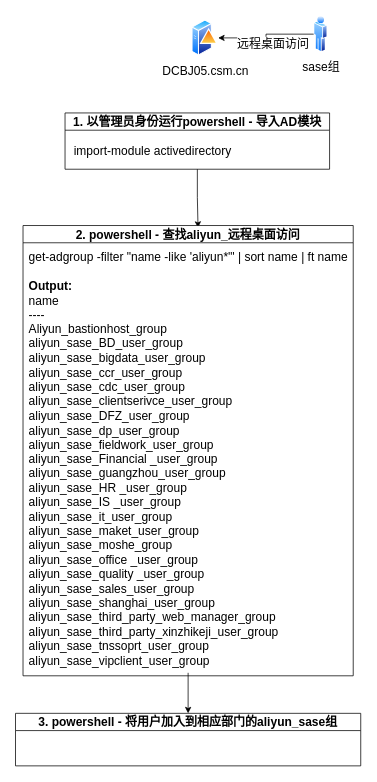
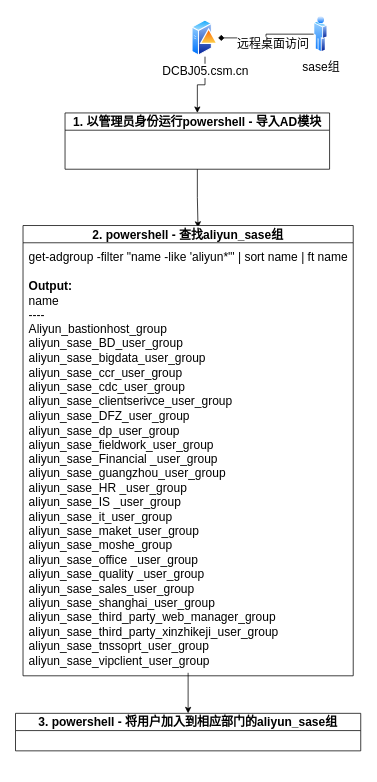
  <mxCell id="0" />
  <mxCell id="1" parent="0" />
+ <mxCell id="2" style="edgeStyle=orthogonalEdgeStyle;rounded=0;orthogonalLoop=1;jettySize=auto;html=1;" edge="1" parent="1" source="3" target="8"><mxGeometry relative="1" as="geometry" /></mxCell>
  <mxCell id="3" value="DCBJ05.csm.cn" style="image;aspect=fixed;perimeter=ellipsePerimeter;html=1;align=center;shadow=0;dashed=0;spacingTop=3;image=img/lib/active_directory/domain_controller.svg;fontSize=16;" vertex="1" parent="1"><mxGeometry x="255" y="25" width="35" height="50" as="geometry" /></mxCell>
- <mxCell id="4" style="edgeStyle=orthogonalEdgeStyle;rounded=0;orthogonalLoop=1;jettySize=auto;html=1;" edge="1" parent="1" source="6" target="3"><mxGeometry relative="1" as="geometry" /></mxCell>
+ <mxCell id="4" style="edgeStyle=orthogonalEdgeStyle;rounded=0;orthogonalLoop=1;jettySize=auto;html=1;endArrow=diamond;" edge="1" parent="1" source="6" target="3"><mxGeometry relative="1" as="geometry" /></mxCell>
  <mxCell id="5" value="远程桌面访问" style="edgeLabel;html=1;align=center;verticalAlign=middle;resizable=0;points=[];fontSize=16;" vertex="1" connectable="0" parent="4"><mxGeometry x="-0.178" y="4" relative="1" as="geometry"><mxPoint x="-1" y="8" as="offset" /></mxGeometry></mxCell>
  <mxCell id="6" value="sase组" style="image;aspect=fixed;perimeter=ellipsePerimeter;html=1;align=center;shadow=0;dashed=0;spacingTop=3;image=img/lib/active_directory/user.svg;fontSize=16;" vertex="1" parent="1"><mxGeometry x="417.5" y="20" width="18.5" height="50" as="geometry" /></mxCell>
  <mxCell id="7" style="edgeStyle=orthogonalEdgeStyle;rounded=0;orthogonalLoop=1;jettySize=auto;html=1;entryX=0.53;entryY=0.005;entryDx=0;entryDy=0;entryPerimeter=0;" edge="1" parent="1" source="8" target="10"><mxGeometry relative="1" as="geometry" /></mxCell>
  <mxCell id="8" value="1. 以管理员身份运行powershell - 导入AD模块" style="swimlane;whiteSpace=wrap;html=1;fontSize=16;" vertex="1" parent="1"><mxGeometry x="86" y="150" width="352.5" height="75" as="geometry"><mxRectangle x="115" y="510" width="50" height="40" as="alternateBounds" /></mxGeometry></mxCell>
- <mxCell id="9" value="import-module activedirectory&lt;br style=&quot;font-size: 16px;&quot;&gt;" style="text;html=1;align=left;verticalAlign=middle;resizable=0;points=[];autosize=1;strokeColor=none;fillColor=none;fontSize=16;" vertex="1" parent="8"><mxGeometry x="10" y="35" width="230" height="30" as="geometry" /></mxCell>
- <mxCell id="10" value="2. powershell - 查找aliyun_远程桌面访问" style="swimlane;whiteSpace=wrap;html=1;fontSize=16;" vertex="1" parent="1"><mxGeometry x="30" y="300" width="440" height="600" as="geometry" /></mxCell>
+ <mxCell id="10" value="2. powershell - 查找aliyun_sase组" style="swimlane;whiteSpace=wrap;html=1;fontSize=16;" vertex="1" parent="1"><mxGeometry x="30" y="300" width="440" height="600" as="geometry" /></mxCell>
  <mxCell id="11" value="&lt;font style=&quot;font-size: 16px;&quot;&gt;get-adgroup -filter &quot;name -like 'aliyun*'&quot; | sort name | ft name&lt;br style=&quot;border-color: var(--border-color); text-align: left;&quot;&gt;&lt;/font&gt;&lt;div style=&quot;border-color: var(--border-color); text-align: left; font-size: 16px;&quot;&gt;&lt;font style=&quot;font-size: 16px;&quot;&gt;&lt;br&gt;&lt;/font&gt;&lt;/div&gt;&lt;div style=&quot;border-color: var(--border-color); text-align: left; font-size: 16px;&quot;&gt;&lt;font style=&quot;font-size: 16px;&quot;&gt;&lt;b&gt;Output:&lt;/b&gt;&lt;/font&gt;&lt;/div&gt;&lt;div style=&quot;border-color: var(--border-color); text-align: left; font-size: 16px;&quot;&gt;&lt;font style=&quot;font-size: 16px;&quot;&gt;name&lt;/font&gt;&lt;/div&gt;&lt;div style=&quot;border-color: var(--border-color); text-align: left; font-size: 16px;&quot;&gt;&lt;font style=&quot;font-size: 16px;&quot;&gt;----&lt;/font&gt;&lt;/div&gt;&lt;div style=&quot;border-color: var(--border-color); text-align: left; font-size: 16px;&quot;&gt;&lt;font style=&quot;font-size: 16px;&quot;&gt;Aliyun_bastionhost_group&lt;/font&gt;&lt;/div&gt;&lt;div style=&quot;border-color: var(--border-color); text-align: left; font-size: 16px;&quot;&gt;&lt;font style=&quot;font-size: 16px;&quot;&gt;aliyun_sase_BD_user_group&lt;/font&gt;&lt;/div&gt;&lt;div style=&quot;border-color: var(--border-color); text-align: left; font-size: 16px;&quot;&gt;&lt;font style=&quot;font-size: 16px;&quot;&gt;aliyun_sase_bigdata_user_group&lt;/font&gt;&lt;/div&gt;&lt;div style=&quot;border-color: var(--border-color); text-align: left; font-size: 16px;&quot;&gt;&lt;font style=&quot;font-size: 16px;&quot;&gt;aliyun_sase_ccr_user_group&lt;/font&gt;&lt;/div&gt;&lt;div style=&quot;border-color: var(--border-color); text-align: left; font-size: 16px;&quot;&gt;&lt;font style=&quot;font-size: 16px;&quot;&gt;aliyun_sase_cdc_user_group&lt;/font&gt;&lt;/div&gt;&lt;div style=&quot;border-color: var(--border-color); text-align: left; font-size: 16px;&quot;&gt;&lt;font style=&quot;font-size: 16px;&quot;&gt;aliyun_sase_clientserivce_user_group&lt;/font&gt;&lt;/div&gt;&lt;div style=&quot;border-color: var(--border-color); text-align: left; font-size: 16px;&quot;&gt;&lt;font style=&quot;font-size: 16px;&quot;&gt;aliyun_sase_DFZ_user_group&lt;/font&gt;&lt;/div&gt;&lt;div style=&quot;border-color: var(--border-color); text-align: left; font-size: 16px;&quot;&gt;&lt;font style=&quot;font-size: 16px;&quot;&gt;aliyun_sase_dp_user_group&lt;/font&gt;&lt;/div&gt;&lt;div style=&quot;border-color: var(--border-color); text-align: left; font-size: 16px;&quot;&gt;&lt;font style=&quot;font-size: 16px;&quot;&gt;aliyun_sase_fieldwork_user_group&lt;/font&gt;&lt;/div&gt;&lt;div style=&quot;border-color: var(--border-color); text-align: left; font-size: 16px;&quot;&gt;&lt;font style=&quot;font-size: 16px;&quot;&gt;aliyun_sase_Financial _user_group&lt;/font&gt;&lt;/div&gt;&lt;div style=&quot;border-color: var(--border-color); text-align: left; font-size: 16px;&quot;&gt;&lt;font style=&quot;font-size: 16px;&quot;&gt;aliyun_sase_guangzhou_user_group&lt;/font&gt;&lt;/div&gt;&lt;div style=&quot;border-color: var(--border-color); text-align: left; font-size: 16px;&quot;&gt;&lt;font style=&quot;font-size: 16px;&quot;&gt;aliyun_sase_HR _user_group&lt;/font&gt;&lt;/div&gt;&lt;div style=&quot;border-color: var(--border-color); text-align: left; font-size: 16px;&quot;&gt;&lt;font style=&quot;font-size: 16px;&quot;&gt;aliyun_sase_IS _user_group&lt;/font&gt;&lt;/div&gt;&lt;div style=&quot;border-color: var(--border-color); text-align: left; font-size: 16px;&quot;&gt;&lt;font style=&quot;font-size: 16px;&quot;&gt;aliyun_sase_it_user_group&lt;/font&gt;&lt;/div&gt;&lt;div style=&quot;border-color: var(--border-color); text-align: left; font-size: 16px;&quot;&gt;&lt;font style=&quot;font-size: 16px;&quot;&gt;aliyun_sase_maket_user_group&lt;/font&gt;&lt;/div&gt;&lt;div style=&quot;border-color: var(--border-color); text-align: left; font-size: 16px;&quot;&gt;&lt;font style=&quot;font-size: 16px;&quot;&gt;aliyun_sase_moshe_group&lt;/font&gt;&lt;/div&gt;&lt;div style=&quot;border-color: var(--border-color); text-align: left; font-size: 16px;&quot;&gt;&lt;font style=&quot;font-size: 16px;&quot;&gt;aliyun_sase_office _user_group&lt;/font&gt;&lt;/div&gt;&lt;div style=&quot;border-color: var(--border-color); text-align: left; font-size: 16px;&quot;&gt;&lt;font style=&quot;font-size: 16px;&quot;&gt;aliyun_sase_quality _user_group&lt;/font&gt;&lt;/div&gt;&lt;div style=&quot;border-color: var(--border-color); text-align: left; font-size: 16px;&quot;&gt;&lt;font style=&quot;font-size: 16px;&quot;&gt;aliyun_sase_sales_user_group&lt;/font&gt;&lt;/div&gt;&lt;div style=&quot;border-color: var(--border-color); text-align: left; font-size: 16px;&quot;&gt;&lt;font style=&quot;font-size: 16px;&quot;&gt;aliyun_sase_shanghai_user_group&lt;/font&gt;&lt;/div&gt;&lt;div style=&quot;border-color: var(--border-color); text-align: left; font-size: 16px;&quot;&gt;&lt;font style=&quot;font-size: 16px;&quot;&gt;aliyun_sase_third_party_web_manager_group&lt;/font&gt;&lt;/div&gt;&lt;div style=&quot;border-color: var(--border-color); text-align: left; font-size: 16px;&quot;&gt;&lt;font style=&quot;font-size: 16px;&quot;&gt;aliyun_sase_third_party_xinzhikeji_user_group&lt;/font&gt;&lt;/div&gt;&lt;div style=&quot;border-color: var(--border-color); text-align: left; font-size: 16px;&quot;&gt;&lt;font style=&quot;font-size: 16px;&quot;&gt;aliyun_sase_tnssoprt_user_group&lt;/font&gt;&lt;/div&gt;&lt;div style=&quot;border-color: var(--border-color); text-align: left; font-size: 16px;&quot;&gt;&lt;font style=&quot;font-size: 16px;&quot;&gt;aliyun_sase_vipclient_user_group&lt;/font&gt;&lt;/div&gt;" style="text;html=1;align=center;verticalAlign=middle;resizable=0;points=[];autosize=1;strokeColor=none;fillColor=none;" vertex="1" parent="10"><mxGeometry x="5" y="26" width="430" height="570" as="geometry" /></mxCell>
- <mxCell id="12" value="3. powershell - 将用户加入到相应部门的aliyun_sase组" style="swimlane;whiteSpace=wrap;html=1;fontSize=16;" vertex="1" parent="1"><mxGeometry x="20" y="950" width="460" height="70" as="geometry" /></mxCell>
+ <mxCell id="12" value="3. powershell - 将用户加入到相应部门的aliyun_sase组" style="swimlane;whiteSpace=wrap;html=1;fontSize=16;" vertex="1" parent="1"><mxGeometry x="20" y="950" width="460" height="50" as="geometry" /></mxCell>
  <mxCell id="13" style="edgeStyle=orthogonalEdgeStyle;rounded=0;orthogonalLoop=1;jettySize=auto;html=1;" edge="1" parent="1" source="11" target="12"><mxGeometry relative="1" as="geometry"><mxPoint x="250" y="880" as="sourcePoint" /></mxGeometry></mxCell>
